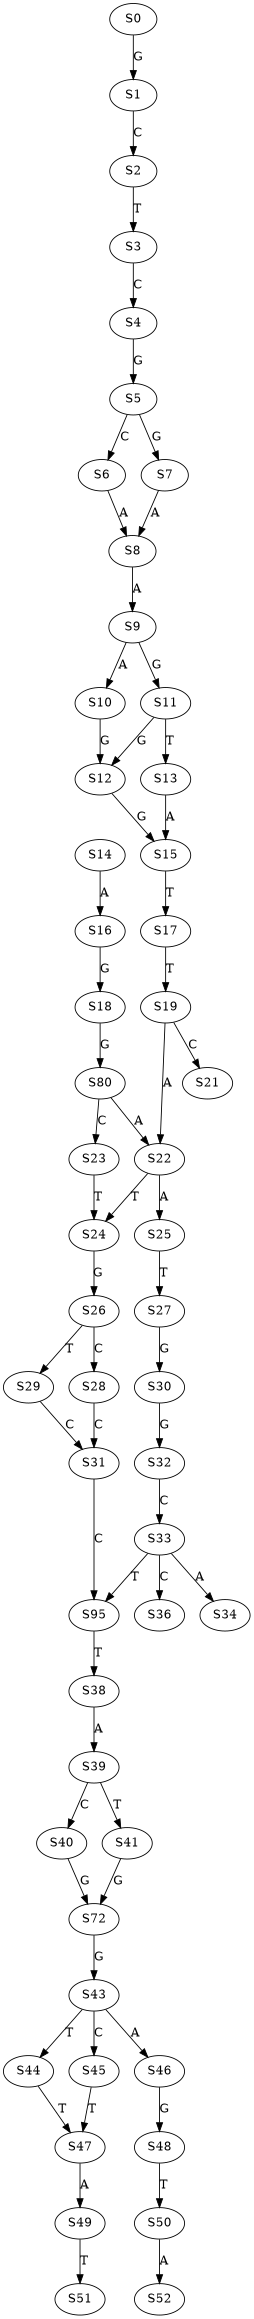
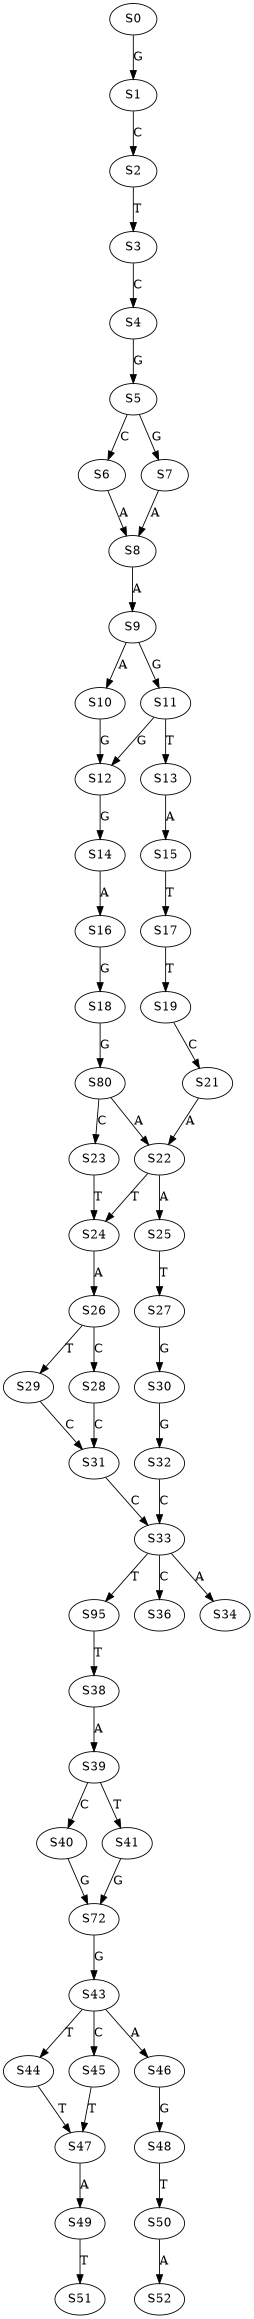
  strict digraph {
    S0
    S1
    S2
    S3
    S4
    S5
    S6
    S7
    S8
    S9
    S10
    S11
    S12
    S13
    S14
    S15
    S16
    S17
    S18
    S19
    n21 [label=S80]
    S21
    S22
    S23
    S24
    S25
    S26
    S27
    S28
    S29
    S30
    S31
    S32
    S33
    S34
    n36 [label=S95]
    S36
    S38
    S39
    S40
    S41
    n42 [label=S72]
    S43
    S44
    S45
    S46
    S47
    S48
    S49
    S50
    S51
    S52
    S0 -> S1 [label=G]
    S1 -> S2 [label=C]
    S2 -> S3 [label=T]
    S3 -> S4 [label=C]
    S4 -> S5 [label=G]
    S5 -> S6 [label=C]
    S5 -> S7 [label=G]
    S6 -> S8 [label=A]
    S7 -> S8 [label=A]
    S8 -> S9 [label=A]
    S9 -> S10 [label=A]
    S9 -> S11 [label=G]
    S10 -> S12 [label=G]
    S11 -> S12 [label=G]
    S11 -> S13 [label=T]
-   S12 -> S15 [label=G]
+   S12 -> S14 [label=G]
    S13 -> S15 [label=A]
    S14 -> S16 [label=A]
    S15 -> S17 [label=T]
    S16 -> S18 [label=G]
    S17 -> S19 [label=T]
    S18 -> n21 [label=G]
    S19 -> S21 [label=C]
    n21 -> S22 [label=A]
    n21 -> S23 [label=C]
-   S19 -> S22 [label=A]
+   S21 -> S22 [label=A]
    S22 -> S24 [label=T]
    S22 -> S25 [label=A]
    S23 -> S24 [label=T]
-   S24 -> S26 [label=G]
+   S24 -> S26 [label=A]
    S25 -> S27 [label=T]
    S26 -> S28 [label=C]
    S26 -> S29 [label=T]
    S27 -> S30 [label=G]
    S28 -> S31 [label=C]
    S29 -> S31 [label=C]
    S30 -> S32 [label=G]
-   S31 -> n36 [label=C]
+   S31 -> S33 [label=C]
    S32 -> S33 [label=C]
    S33 -> S34 [label=A]
    S33 -> n36 [label=T]
    S33 -> S36 [label=C]
    n36 -> S38 [label=T]
    S38 -> S39 [label=A]
    S39 -> S40 [label=C]
    S39 -> S41 [label=T]
    S40 -> n42 [label=G]
    S41 -> n42 [label=G]
    n42 -> S43 [label=G]
    S43 -> S44 [label=T]
    S43 -> S45 [label=C]
    S43 -> S46 [label=A]
    S44 -> S47 [label=T]
    S45 -> S47 [label=T]
    S46 -> S48 [label=G]
    S47 -> S49 [label=A]
    S48 -> S50 [label=T]
    S49 -> S51 [label=T]
    S50 -> S52 [label=A]
  }
